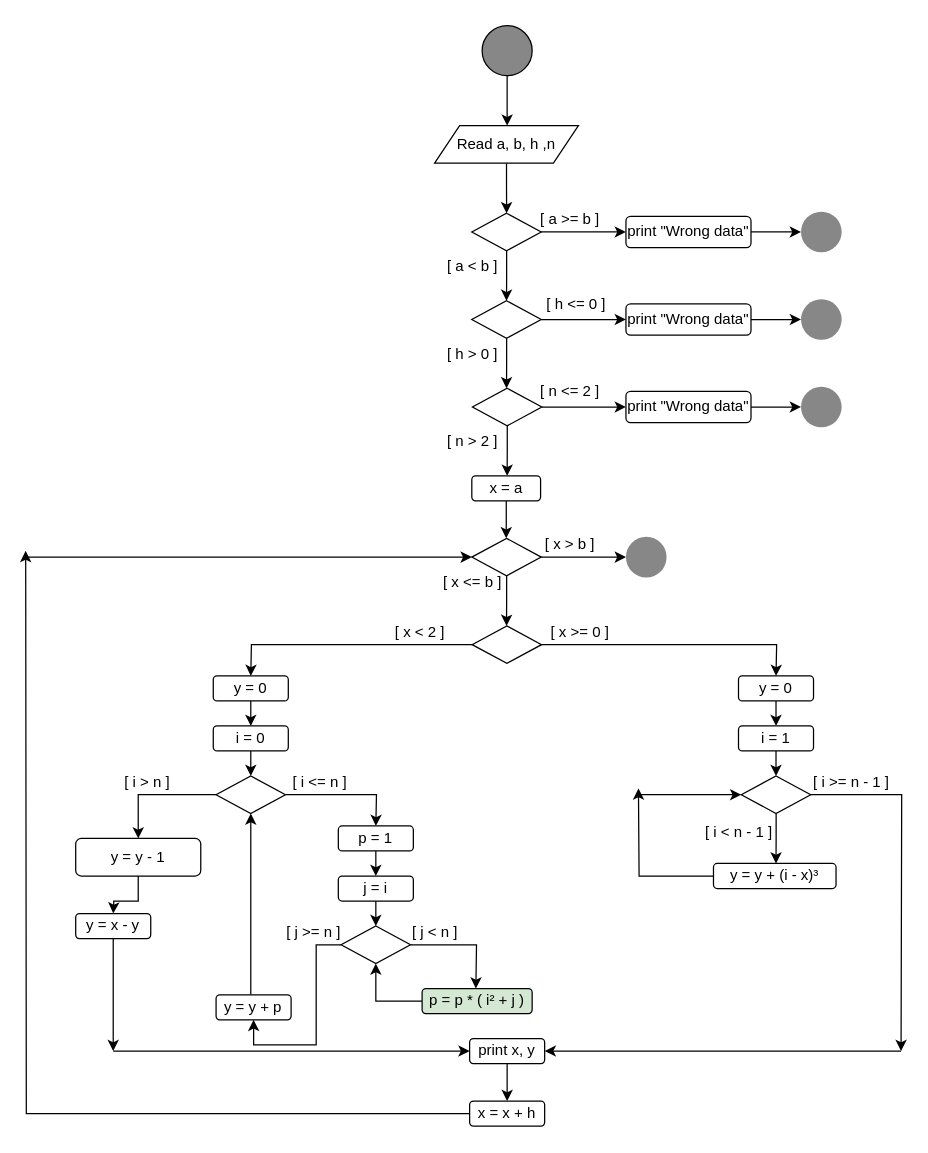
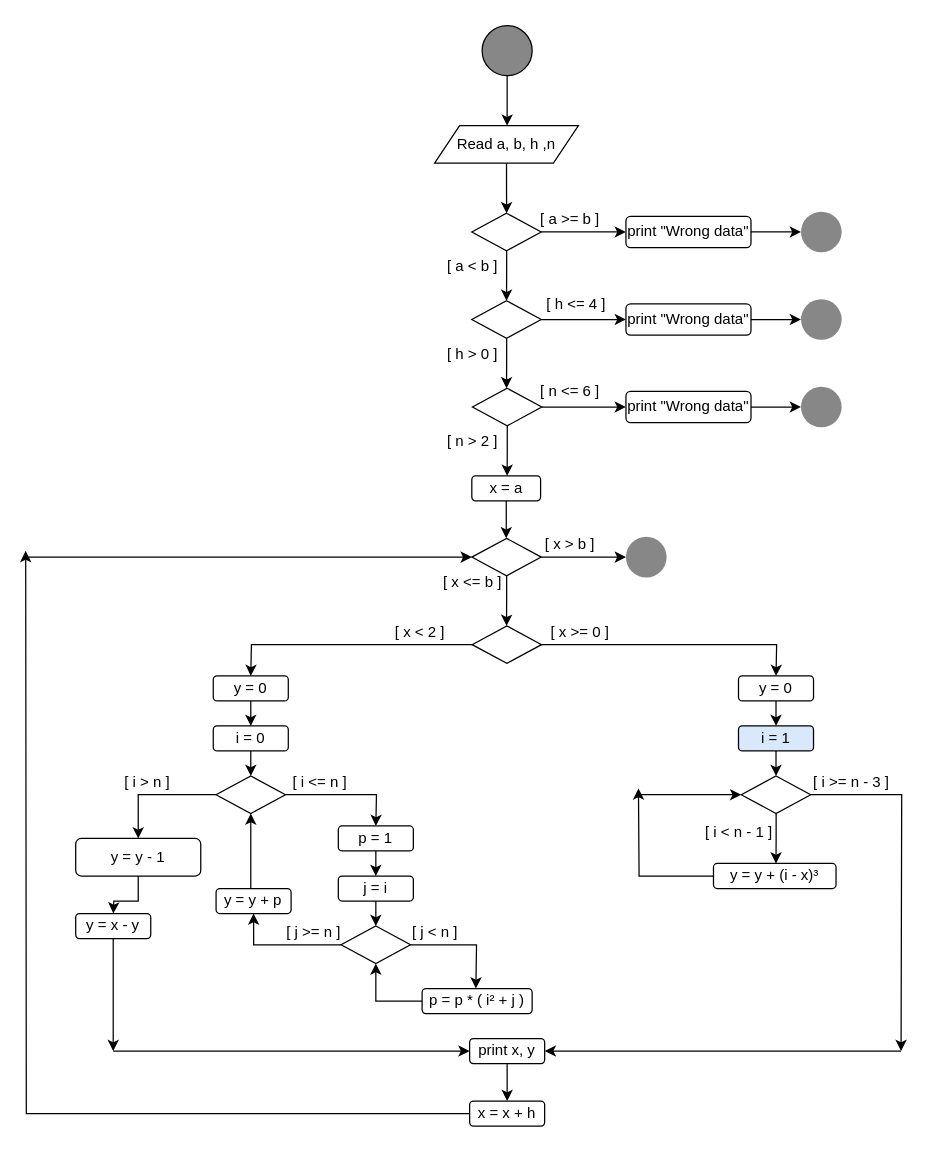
  <mxCell id="0" />
  <mxCell id="1" parent="0" />
  <mxCell id="2" style="edgeStyle=orthogonalEdgeStyle;rounded=0;orthogonalLoop=1;jettySize=auto;html=1;" edge="1" parent="1" source="3"><mxGeometry relative="1" as="geometry"><mxPoint x="405" y="100" as="targetPoint" /></mxGeometry></mxCell>
  <mxCell id="3" value="" style="ellipse;whiteSpace=wrap;html=1;aspect=fixed;fillColor=#878787;" vertex="1" parent="1"><mxGeometry x="385" y="20" width="40" height="40" as="geometry" /></mxCell>
  <mxCell id="4" style="edgeStyle=orthogonalEdgeStyle;rounded=0;orthogonalLoop=1;jettySize=auto;html=1;" edge="1" parent="1" source="5" target="8"><mxGeometry relative="1" as="geometry"><mxPoint x="404.5" y="160" as="targetPoint" /></mxGeometry></mxCell>
  <mxCell id="5" value="Read a, b, h ,n" style="shape=parallelogram;perimeter=parallelogramPerimeter;whiteSpace=wrap;html=1;fixedSize=1;fillColor=#FFFFFF;" vertex="1" parent="1"><mxGeometry x="347" y="100" width="115" height="30" as="geometry" /></mxCell>
  <mxCell id="6" style="edgeStyle=orthogonalEdgeStyle;rounded=0;orthogonalLoop=1;jettySize=auto;html=1;" edge="1" parent="1" source="8"><mxGeometry relative="1" as="geometry"><mxPoint x="500" y="185" as="targetPoint" /></mxGeometry></mxCell>
  <mxCell id="7" style="edgeStyle=orthogonalEdgeStyle;rounded=0;orthogonalLoop=1;jettySize=auto;html=1;" edge="1" parent="1" source="8"><mxGeometry relative="1" as="geometry"><mxPoint x="404.5" y="240" as="targetPoint" /></mxGeometry></mxCell>
  <mxCell id="8" value="" style="rhombus;whiteSpace=wrap;html=1;fillColor=#FFFFFF;" vertex="1" parent="1"><mxGeometry x="376.75" y="170" width="55.5" height="30" as="geometry" /></mxCell>
  <mxCell id="9" value="[ a &amp;gt;= b ]" style="text;html=1;align=center;verticalAlign=middle;resizable=0;points=[];autosize=1;strokeColor=none;fillColor=none;" vertex="1" parent="1"><mxGeometry x="420" y="160" width="70" height="30" as="geometry" /></mxCell>
  <mxCell id="10" style="edgeStyle=orthogonalEdgeStyle;rounded=0;orthogonalLoop=1;jettySize=auto;html=1;" edge="1" parent="1" source="11"><mxGeometry relative="1" as="geometry"><mxPoint x="640" y="185" as="targetPoint" /></mxGeometry></mxCell>
  <mxCell id="11" value="print &quot;Wrong data&quot;" style="rounded=1;whiteSpace=wrap;html=1;fillColor=#FFFFFF;" vertex="1" parent="1"><mxGeometry x="500" y="172.5" width="100" height="25" as="geometry" /></mxCell>
  <mxCell id="12" style="edgeStyle=orthogonalEdgeStyle;rounded=0;orthogonalLoop=1;jettySize=auto;html=1;" edge="1" parent="1" source="14"><mxGeometry relative="1" as="geometry"><mxPoint x="500" y="255" as="targetPoint" /></mxGeometry></mxCell>
  <mxCell id="13" style="edgeStyle=orthogonalEdgeStyle;rounded=0;orthogonalLoop=1;jettySize=auto;html=1;" edge="1" parent="1" source="14"><mxGeometry relative="1" as="geometry"><mxPoint x="404.5" y="310" as="targetPoint" /></mxGeometry></mxCell>
  <mxCell id="14" value="" style="rhombus;whiteSpace=wrap;html=1;fillColor=#FFFFFF;" vertex="1" parent="1"><mxGeometry x="376.75" y="240" width="55.5" height="30" as="geometry" /></mxCell>
  <mxCell id="15" value="[ a &amp;lt; b ]" style="text;html=1;align=center;verticalAlign=middle;resizable=0;points=[];autosize=1;strokeColor=none;fillColor=none;" vertex="1" parent="1"><mxGeometry x="347" y="197.5" width="60" height="30" as="geometry" /></mxCell>
- <mxCell id="16" value="[ h &amp;lt;= 0 ]" style="text;html=1;align=center;verticalAlign=middle;resizable=0;points=[];autosize=1;strokeColor=none;fillColor=none;" vertex="1" parent="1"><mxGeometry x="425" y="227.5" width="70" height="30" as="geometry" /></mxCell>
+ <mxCell id="16" value="[ h &amp;lt;= 4 ]" style="text;html=1;align=center;verticalAlign=middle;resizable=0;points=[];autosize=1;strokeColor=none;fillColor=none;" vertex="1" parent="1"><mxGeometry x="425" y="227.5" width="70" height="30" as="geometry" /></mxCell>
  <mxCell id="17" style="edgeStyle=orthogonalEdgeStyle;rounded=0;orthogonalLoop=1;jettySize=auto;html=1;" edge="1" parent="1" source="18"><mxGeometry relative="1" as="geometry"><mxPoint x="640" y="255" as="targetPoint" /></mxGeometry></mxCell>
  <mxCell id="18" value="print &quot;Wrong data&quot;" style="rounded=1;whiteSpace=wrap;html=1;fillColor=#FFFFFF;" vertex="1" parent="1"><mxGeometry x="500" y="242.5" width="100" height="25" as="geometry" /></mxCell>
  <mxCell id="19" value="[ h &amp;gt; 0 ]" style="text;html=1;align=center;verticalAlign=middle;resizable=0;points=[];autosize=1;strokeColor=none;fillColor=none;" vertex="1" parent="1"><mxGeometry x="347" y="267.5" width="60" height="30" as="geometry" /></mxCell>
  <mxCell id="20" style="edgeStyle=orthogonalEdgeStyle;rounded=0;orthogonalLoop=1;jettySize=auto;html=1;" edge="1" parent="1" source="22"><mxGeometry relative="1" as="geometry"><mxPoint x="500" y="325" as="targetPoint" /></mxGeometry></mxCell>
  <mxCell id="21" style="edgeStyle=orthogonalEdgeStyle;rounded=0;orthogonalLoop=1;jettySize=auto;html=1;" edge="1" parent="1" source="22"><mxGeometry relative="1" as="geometry"><mxPoint x="405" y="380" as="targetPoint" /></mxGeometry></mxCell>
  <mxCell id="22" value="" style="rhombus;whiteSpace=wrap;html=1;fillColor=#FFFFFF;" vertex="1" parent="1"><mxGeometry x="377.25" y="310" width="55.5" height="30" as="geometry" /></mxCell>
  <mxCell id="23" style="edgeStyle=orthogonalEdgeStyle;rounded=0;orthogonalLoop=1;jettySize=auto;html=1;" edge="1" parent="1" source="24"><mxGeometry relative="1" as="geometry"><mxPoint x="640" y="325" as="targetPoint" /></mxGeometry></mxCell>
  <mxCell id="24" value="print &quot;Wrong data&quot;" style="rounded=1;whiteSpace=wrap;html=1;fillColor=#FFFFFF;" vertex="1" parent="1"><mxGeometry x="500" y="312.5" width="100" height="25" as="geometry" /></mxCell>
- <mxCell id="25" value="[ n &amp;lt;= 2 ]" style="text;html=1;align=center;verticalAlign=middle;resizable=0;points=[];autosize=1;strokeColor=none;fillColor=none;" vertex="1" parent="1"><mxGeometry x="420" y="297.5" width="70" height="30" as="geometry" /></mxCell>
+ <mxCell id="25" value="[ n &amp;lt;= 6 ]" style="text;html=1;align=center;verticalAlign=middle;resizable=0;points=[];autosize=1;strokeColor=none;fillColor=none;" vertex="1" parent="1"><mxGeometry x="420" y="297.5" width="70" height="30" as="geometry" /></mxCell>
  <mxCell id="26" value="[ n &amp;gt; 2 ]" style="text;html=1;align=center;verticalAlign=middle;resizable=0;points=[];autosize=1;strokeColor=none;fillColor=none;" vertex="1" parent="1"><mxGeometry x="347" y="337.5" width="60" height="30" as="geometry" /></mxCell>
  <mxCell id="27" style="edgeStyle=orthogonalEdgeStyle;rounded=0;orthogonalLoop=1;jettySize=auto;html=1;" edge="1" parent="1" source="28"><mxGeometry relative="1" as="geometry"><mxPoint x="404.25" y="430" as="targetPoint" /></mxGeometry></mxCell>
  <mxCell id="28" value="x = a" style="rounded=1;whiteSpace=wrap;html=1;fillColor=#FFFFFF;" vertex="1" parent="1"><mxGeometry x="376.75" y="380" width="55" height="20" as="geometry" /></mxCell>
  <mxCell id="29" style="edgeStyle=orthogonalEdgeStyle;rounded=0;orthogonalLoop=1;jettySize=auto;html=1;" edge="1" parent="1" source="31"><mxGeometry relative="1" as="geometry"><mxPoint x="500" y="445" as="targetPoint" /></mxGeometry></mxCell>
  <mxCell id="30" style="edgeStyle=orthogonalEdgeStyle;rounded=0;orthogonalLoop=1;jettySize=auto;html=1;" edge="1" parent="1" source="31"><mxGeometry relative="1" as="geometry"><mxPoint x="404.5" y="500" as="targetPoint" /></mxGeometry></mxCell>
  <mxCell id="31" value="" style="rhombus;whiteSpace=wrap;html=1;fillColor=#FFFFFF;" vertex="1" parent="1"><mxGeometry x="376.75" y="430" width="55.5" height="30" as="geometry" /></mxCell>
  <mxCell id="32" value="[ x &amp;gt; b ]" style="text;html=1;align=center;verticalAlign=middle;resizable=0;points=[];autosize=1;strokeColor=none;fillColor=none;" vertex="1" parent="1"><mxGeometry x="425" y="420" width="60" height="30" as="geometry" /></mxCell>
  <mxCell id="33" value="" style="ellipse;whiteSpace=wrap;html=1;aspect=fixed;fillColor=#878787;strokeColor=none;" vertex="1" parent="1"><mxGeometry x="500" y="428.75" width="32.5" height="32.5" as="geometry" /></mxCell>
  <mxCell id="34" value="" style="ellipse;whiteSpace=wrap;html=1;aspect=fixed;fillColor=#878787;strokeColor=none;" vertex="1" parent="1"><mxGeometry x="640" y="308.75" width="32.5" height="32.5" as="geometry" /></mxCell>
  <mxCell id="35" value="" style="ellipse;whiteSpace=wrap;html=1;aspect=fixed;fillColor=#878787;strokeColor=none;" vertex="1" parent="1"><mxGeometry x="640" y="238.75" width="32.5" height="32.5" as="geometry" /></mxCell>
  <mxCell id="36" value="" style="ellipse;whiteSpace=wrap;html=1;aspect=fixed;fillColor=#878787;strokeColor=none;" vertex="1" parent="1"><mxGeometry x="640" y="168.75" width="32.5" height="32.5" as="geometry" /></mxCell>
  <mxCell id="37" value="[ x &amp;lt;= b ]" style="text;html=1;align=center;verticalAlign=middle;resizable=0;points=[];autosize=1;strokeColor=none;fillColor=none;" vertex="1" parent="1"><mxGeometry x="342" y="450" width="70" height="30" as="geometry" /></mxCell>
  <mxCell id="38" style="edgeStyle=orthogonalEdgeStyle;rounded=0;orthogonalLoop=1;jettySize=auto;html=1;" edge="1" parent="1" source="40"><mxGeometry relative="1" as="geometry"><mxPoint x="620" y="540" as="targetPoint" /></mxGeometry></mxCell>
  <mxCell id="39" style="edgeStyle=orthogonalEdgeStyle;rounded=0;orthogonalLoop=1;jettySize=auto;html=1;" edge="1" parent="1" source="40"><mxGeometry relative="1" as="geometry"><mxPoint x="200" y="540" as="targetPoint" /></mxGeometry></mxCell>
  <mxCell id="40" value="" style="rhombus;whiteSpace=wrap;html=1;fillColor=#FFFFFF;" vertex="1" parent="1"><mxGeometry x="377" y="500" width="55.5" height="30" as="geometry" /></mxCell>
  <mxCell id="41" value="[ x &amp;gt;= 0 ]" style="text;html=1;align=center;verticalAlign=middle;resizable=0;points=[];autosize=1;strokeColor=none;fillColor=none;" vertex="1" parent="1"><mxGeometry x="427.75" y="490" width="70" height="30" as="geometry" /></mxCell>
  <mxCell id="42" value="[ x &amp;lt; 2 ]" style="text;html=1;align=center;verticalAlign=middle;resizable=0;points=[];autosize=1;strokeColor=none;fillColor=none;" vertex="1" parent="1"><mxGeometry x="305" y="490" width="60" height="30" as="geometry" /></mxCell>
  <mxCell id="43" style="edgeStyle=orthogonalEdgeStyle;rounded=0;orthogonalLoop=1;jettySize=auto;html=1;" edge="1" parent="1" source="44"><mxGeometry relative="1" as="geometry"><mxPoint x="620" y="580" as="targetPoint" /></mxGeometry></mxCell>
  <mxCell id="44" value="y = 0" style="rounded=1;whiteSpace=wrap;html=1;fillColor=#FFFFFF;" vertex="1" parent="1"><mxGeometry x="590" y="540" width="60" height="20" as="geometry" /></mxCell>
  <mxCell id="45" style="edgeStyle=orthogonalEdgeStyle;rounded=0;orthogonalLoop=1;jettySize=auto;html=1;" edge="1" parent="1" source="46"><mxGeometry relative="1" as="geometry"><mxPoint x="200" y="580" as="targetPoint" /></mxGeometry></mxCell>
  <mxCell id="46" value="y = 0" style="rounded=1;whiteSpace=wrap;html=1;fillColor=#FFFFFF;" vertex="1" parent="1"><mxGeometry x="170" y="540" width="60" height="20" as="geometry" /></mxCell>
  <mxCell id="47" style="edgeStyle=orthogonalEdgeStyle;rounded=0;orthogonalLoop=1;jettySize=auto;html=1;" edge="1" parent="1" source="49"><mxGeometry relative="1" as="geometry"><mxPoint x="300" y="660" as="targetPoint" /></mxGeometry></mxCell>
  <mxCell id="48" style="edgeStyle=orthogonalEdgeStyle;rounded=0;orthogonalLoop=1;jettySize=auto;html=1;entryX=0.5;entryY=0;entryDx=0;entryDy=0;" edge="1" parent="1" source="49" target="72"><mxGeometry relative="1" as="geometry" /></mxCell>
  <mxCell id="49" value="" style="rhombus;whiteSpace=wrap;html=1;fillColor=#FFFFFF;" vertex="1" parent="1"><mxGeometry x="172.25" y="620" width="55.5" height="30" as="geometry" /></mxCell>
  <mxCell id="50" style="edgeStyle=orthogonalEdgeStyle;rounded=0;orthogonalLoop=1;jettySize=auto;html=1;" edge="1" parent="1" source="52"><mxGeometry relative="1" as="geometry"><mxPoint x="620" y="690" as="targetPoint" /></mxGeometry></mxCell>
  <mxCell id="51" style="edgeStyle=orthogonalEdgeStyle;rounded=0;orthogonalLoop=1;jettySize=auto;html=1;" edge="1" parent="1" source="52"><mxGeometry relative="1" as="geometry"><mxPoint x="720" y="840" as="targetPoint" /></mxGeometry></mxCell>
  <mxCell id="52" value="" style="rhombus;whiteSpace=wrap;html=1;fillColor=#FFFFFF;" vertex="1" parent="1"><mxGeometry x="592.25" y="620" width="55.5" height="30" as="geometry" /></mxCell>
  <mxCell id="53" style="edgeStyle=orthogonalEdgeStyle;rounded=0;orthogonalLoop=1;jettySize=auto;html=1;" edge="1" parent="1" source="54"><mxGeometry relative="1" as="geometry"><mxPoint x="200" y="620" as="targetPoint" /></mxGeometry></mxCell>
  <mxCell id="54" value="i = 0" style="rounded=1;whiteSpace=wrap;html=1;fillColor=#FFFFFF;" vertex="1" parent="1"><mxGeometry x="170" y="580" width="60" height="20" as="geometry" /></mxCell>
  <mxCell id="55" style="edgeStyle=orthogonalEdgeStyle;rounded=0;orthogonalLoop=1;jettySize=auto;html=1;" edge="1" parent="1" source="56"><mxGeometry relative="1" as="geometry"><mxPoint x="620" y="620" as="targetPoint" /></mxGeometry></mxCell>
- <mxCell id="56" value="i = 1" style="rounded=1;whiteSpace=wrap;html=1;fillColor=#FFFFFF;" vertex="1" parent="1"><mxGeometry x="590" y="580" width="60" height="20" as="geometry" /></mxCell>
+ <mxCell id="56" value="i = 1" style="rounded=1;whiteSpace=wrap;html=1;fillColor=#dae8fc;" vertex="1" parent="1"><mxGeometry x="590" y="580" width="60" height="20" as="geometry" /></mxCell>
  <mxCell id="57" value="[ i &amp;lt;= n ]" style="text;html=1;align=center;verticalAlign=middle;resizable=0;points=[];autosize=1;strokeColor=none;fillColor=none;" vertex="1" parent="1"><mxGeometry x="220" y="610" width="70" height="30" as="geometry" /></mxCell>
  <mxCell id="58" style="edgeStyle=orthogonalEdgeStyle;rounded=0;orthogonalLoop=1;jettySize=auto;html=1;" edge="1" parent="1" source="59"><mxGeometry relative="1" as="geometry"><mxPoint x="300" y="700" as="targetPoint" /></mxGeometry></mxCell>
  <mxCell id="59" value="p = 1" style="rounded=1;whiteSpace=wrap;html=1;fillColor=#FFFFFF;" vertex="1" parent="1"><mxGeometry x="270" y="660" width="60" height="20" as="geometry" /></mxCell>
  <mxCell id="60" style="edgeStyle=orthogonalEdgeStyle;rounded=0;orthogonalLoop=1;jettySize=auto;html=1;" edge="1" parent="1" source="61"><mxGeometry relative="1" as="geometry"><mxPoint x="300" y="740" as="targetPoint" /></mxGeometry></mxCell>
  <mxCell id="61" value="j = i" style="rounded=1;whiteSpace=wrap;html=1;fillColor=#FFFFFF;" vertex="1" parent="1"><mxGeometry x="270" y="700" width="60" height="20" as="geometry" /></mxCell>
  <mxCell id="62" style="edgeStyle=orthogonalEdgeStyle;rounded=0;orthogonalLoop=1;jettySize=auto;html=1;" edge="1" parent="1" source="64"><mxGeometry relative="1" as="geometry"><mxPoint x="380" y="790" as="targetPoint" /></mxGeometry></mxCell>
  <mxCell id="63" style="edgeStyle=orthogonalEdgeStyle;rounded=0;orthogonalLoop=1;jettySize=auto;html=1;entryX=0.5;entryY=1;entryDx=0;entryDy=0;" edge="1" parent="1" source="64" target="69"><mxGeometry relative="1" as="geometry" /></mxCell>
  <mxCell id="64" value="" style="rhombus;whiteSpace=wrap;html=1;fillColor=#FFFFFF;" vertex="1" parent="1"><mxGeometry x="272.25" y="740" width="55.5" height="30" as="geometry" /></mxCell>
  <mxCell id="65" value="[ j &amp;lt; n ]" style="text;html=1;align=center;verticalAlign=middle;resizable=0;points=[];autosize=1;strokeColor=none;fillColor=none;" vertex="1" parent="1"><mxGeometry x="317.25" y="730" width="60" height="30" as="geometry" /></mxCell>
  <mxCell id="66" style="edgeStyle=orthogonalEdgeStyle;rounded=0;orthogonalLoop=1;jettySize=auto;html=1;entryX=0.5;entryY=1;entryDx=0;entryDy=0;" edge="1" parent="1" source="67" target="64"><mxGeometry relative="1" as="geometry" /></mxCell>
- <mxCell id="67" value="p = p * ( i² + j )" style="rounded=1;whiteSpace=wrap;html=1;fillColor=#d5e8d4;" vertex="1" parent="1"><mxGeometry x="337" y="790" width="88" height="20" as="geometry" /></mxCell>
+ <mxCell id="67" value="p = p * ( i² + j )" style="rounded=1;whiteSpace=wrap;html=1;fillColor=#FFFFFF;" vertex="1" parent="1"><mxGeometry x="337" y="790" width="88" height="20" as="geometry" /></mxCell>
  <mxCell id="68" style="edgeStyle=orthogonalEdgeStyle;rounded=0;orthogonalLoop=1;jettySize=auto;html=1;entryX=0.5;entryY=1;entryDx=0;entryDy=0;" edge="1" parent="1" source="69" target="49"><mxGeometry relative="1" as="geometry"><Array as="points"><mxPoint x="200" y="700" /><mxPoint x="200" y="700" /></Array></mxGeometry></mxCell>
- <mxCell id="69" value="y = y + p" style="rounded=1;whiteSpace=wrap;html=1;fillColor=#FFFFFF;" vertex="1" parent="1"><mxGeometry x="172.25" y="795" width="60" height="20" as="geometry" /></mxCell>
+ <mxCell id="69" value="y = y + p" style="rounded=1;whiteSpace=wrap;html=1;fillColor=#FFFFFF;" vertex="1" parent="1"><mxGeometry x="172.25" y="710" width="60" height="20" as="geometry" /></mxCell>
  <mxCell id="70" value="[ j &amp;gt;= n ]" style="text;html=1;align=center;verticalAlign=middle;resizable=0;points=[];autosize=1;strokeColor=none;fillColor=none;" vertex="1" parent="1"><mxGeometry x="215" y="730" width="70" height="30" as="geometry" /></mxCell>
  <mxCell id="71" style="edgeStyle=orthogonalEdgeStyle;rounded=0;orthogonalLoop=1;jettySize=auto;html=1;" edge="1" parent="1" source="72"><mxGeometry relative="1" as="geometry"><mxPoint x="90" y="730" as="targetPoint" /></mxGeometry></mxCell>
  <mxCell id="72" value="y = y - 1" style="rounded=1;whiteSpace=wrap;html=1;fillColor=#FFFFFF;" vertex="1" parent="1"><mxGeometry x="60" y="670" width="100" height="30" as="geometry" /></mxCell>
  <mxCell id="73" style="edgeStyle=orthogonalEdgeStyle;rounded=0;orthogonalLoop=1;jettySize=auto;html=1;" edge="1" parent="1" source="74"><mxGeometry relative="1" as="geometry"><mxPoint x="90" y="840" as="targetPoint" /></mxGeometry></mxCell>
  <mxCell id="74" value="y = x - y" style="rounded=1;whiteSpace=wrap;html=1;fillColor=#FFFFFF;" vertex="1" parent="1"><mxGeometry x="60" y="730" width="60" height="20" as="geometry" /></mxCell>
  <mxCell id="75" value="[ i &amp;gt; n ]" style="text;html=1;align=center;verticalAlign=middle;resizable=0;points=[];autosize=1;strokeColor=none;fillColor=none;" vertex="1" parent="1"><mxGeometry x="87.25" y="610" width="60" height="30" as="geometry" /></mxCell>
  <mxCell id="76" value="[ i &amp;lt; n - 1 ]" style="text;html=1;align=center;verticalAlign=middle;resizable=0;points=[];autosize=1;strokeColor=none;fillColor=none;" vertex="1" parent="1"><mxGeometry x="550" y="650" width="80" height="30" as="geometry" /></mxCell>
- <mxCell id="77" value="[ i &amp;gt;= n - 1 ]" style="text;html=1;align=center;verticalAlign=middle;resizable=0;points=[];autosize=1;strokeColor=none;fillColor=none;" vertex="1" parent="1"><mxGeometry x="640" y="610" width="80" height="30" as="geometry" /></mxCell>
+ <mxCell id="77" value="[ i &amp;gt;= n - 3 ]" style="text;html=1;align=center;verticalAlign=middle;resizable=0;points=[];autosize=1;strokeColor=none;fillColor=none;" vertex="1" parent="1"><mxGeometry x="640" y="610" width="80" height="30" as="geometry" /></mxCell>
  <mxCell id="78" style="edgeStyle=orthogonalEdgeStyle;rounded=0;orthogonalLoop=1;jettySize=auto;html=1;" edge="1" parent="1" source="79"><mxGeometry relative="1" as="geometry"><mxPoint x="510" y="630" as="targetPoint" /></mxGeometry></mxCell>
  <mxCell id="79" value="y = y + (i - x)³" style="rounded=1;whiteSpace=wrap;html=1;fillColor=#FFFFFF;" vertex="1" parent="1"><mxGeometry x="570" y="690" width="98" height="20" as="geometry" /></mxCell>
  <mxCell id="80" value="" style="endArrow=classic;html=1;rounded=0;entryX=0;entryY=0.5;entryDx=0;entryDy=0;" edge="1" parent="1" target="52"><mxGeometry width="50" height="50" relative="1" as="geometry"><mxPoint x="510" y="635" as="sourcePoint" /><mxPoint x="480" y="660" as="targetPoint" /></mxGeometry></mxCell>
  <mxCell id="81" style="edgeStyle=orthogonalEdgeStyle;rounded=0;orthogonalLoop=1;jettySize=auto;html=1;" edge="1" parent="1" source="82"><mxGeometry relative="1" as="geometry"><mxPoint x="405" y="880" as="targetPoint" /></mxGeometry></mxCell>
  <mxCell id="82" value="print x, y" style="rounded=1;whiteSpace=wrap;html=1;fillColor=#FFFFFF;" vertex="1" parent="1"><mxGeometry x="375" y="830" width="60" height="20" as="geometry" /></mxCell>
  <mxCell id="83" value="" style="endArrow=classic;html=1;rounded=0;entryX=0;entryY=0.5;entryDx=0;entryDy=0;" edge="1" parent="1" target="82"><mxGeometry width="50" height="50" relative="1" as="geometry"><mxPoint x="90" y="840" as="sourcePoint" /><mxPoint x="350" y="840" as="targetPoint" /></mxGeometry></mxCell>
  <mxCell id="84" value="" style="endArrow=classic;html=1;rounded=0;entryX=1;entryY=0.5;entryDx=0;entryDy=0;" edge="1" parent="1" target="82"><mxGeometry width="50" height="50" relative="1" as="geometry"><mxPoint x="720" y="840" as="sourcePoint" /><mxPoint x="390" y="700" as="targetPoint" /></mxGeometry></mxCell>
  <mxCell id="85" style="edgeStyle=orthogonalEdgeStyle;rounded=0;orthogonalLoop=1;jettySize=auto;html=1;" edge="1" parent="1" source="86"><mxGeometry relative="1" as="geometry"><mxPoint x="20" y="440" as="targetPoint" /></mxGeometry></mxCell>
  <mxCell id="86" value="x = x + h" style="rounded=1;whiteSpace=wrap;html=1;fillColor=#FFFFFF;" vertex="1" parent="1"><mxGeometry x="375" y="880" width="60" height="20" as="geometry" /></mxCell>
  <mxCell id="87" value="" style="endArrow=classic;html=1;rounded=0;entryX=0;entryY=0.5;entryDx=0;entryDy=0;" edge="1" parent="1" target="31"><mxGeometry width="50" height="50" relative="1" as="geometry"><mxPoint x="20" y="445" as="sourcePoint" /><mxPoint x="450" y="670" as="targetPoint" /></mxGeometry></mxCell>
